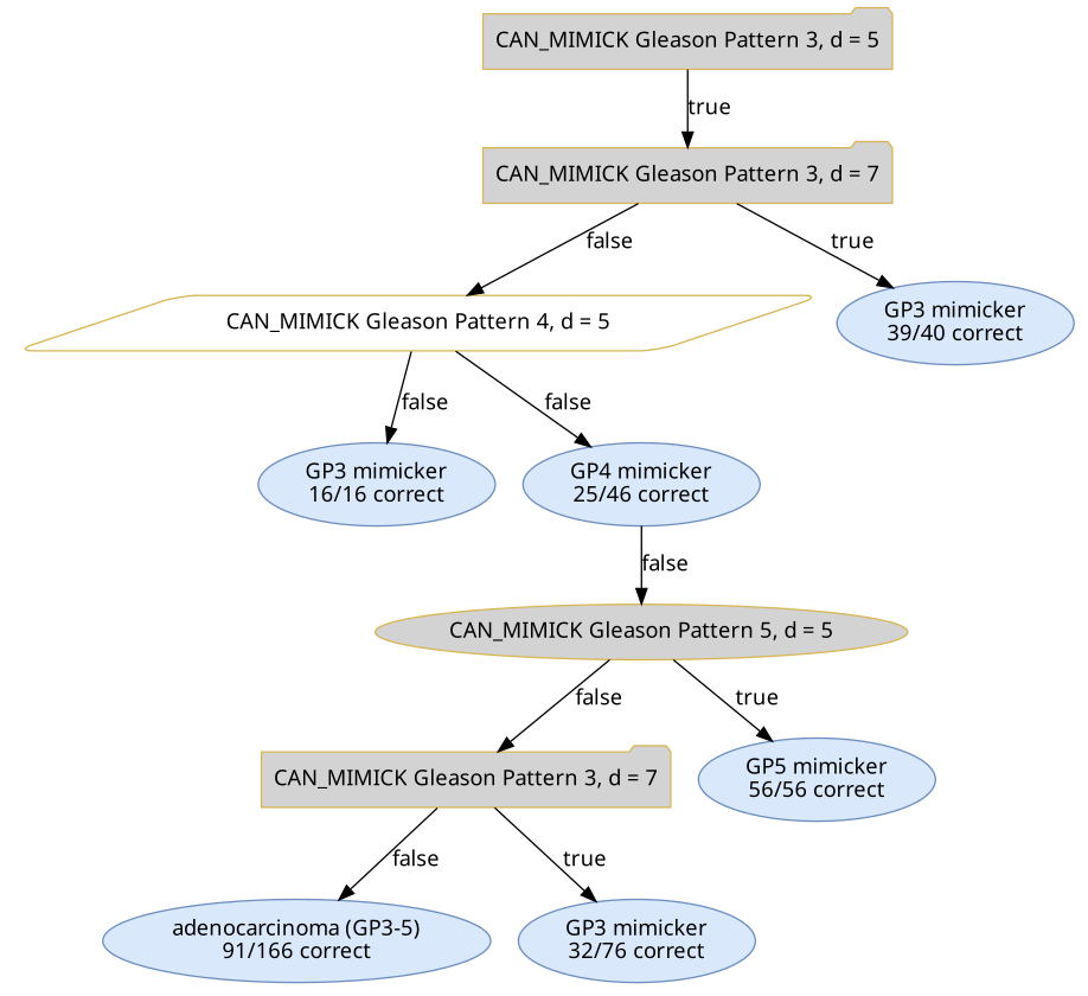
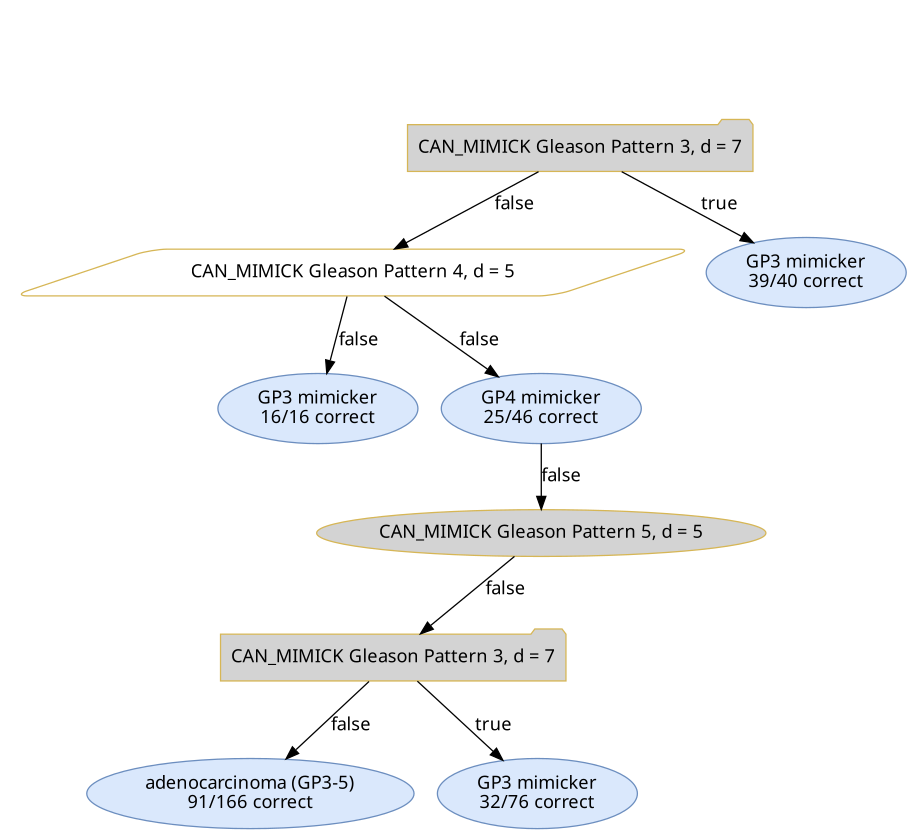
  digraph {
    fontname="Noto Sans"
    node [color="#6C8EBF" fillcolor="#DAE8FC" fontname="Noto Sans" shape=ellipse style="rounded,filled"]
    edge [fontname="Noto Sans"]
-   n1 [color="#D6B656" fillcolor=lightgrey label="CAN_MIMICK Gleason Pattern 3, d = 5" shape=folder]
    n2 [color="#D6B656" fillcolor=lightgrey label="CAN_MIMICK Gleason Pattern 3, d = 7" shape=folder]
    n3 [color="#D6B656" fillcolor=lightgrey label="CAN_MIMICK Gleason Pattern 5, d = 5"]
    n4 [color="#D6B656" fillcolor=lightgrey label="CAN_MIMICK Gleason Pattern 3, d = 7" shape=folder]
-   n5 [label=<GP5 mimicker<br/>56/56 correct>]
    n6 [color="#D6B656" fillcolor=white label="CAN_MIMICK Gleason Pattern 4, d = 5" shape=parallelogram]
    n7 [label=<GP3 mimicker<br/>39/40 correct>]
    n8 [label=<adenocarcinoma (GP3-5)<br/>91/166 correct>]
    n9 [label=<GP3 mimicker<br/>32/76 correct>]
    n10 [label=<GP3 mimicker<br/>16/16 correct>]
    n11 [label=<GP4 mimicker<br/>25/46 correct>]
-   n1 -> n2 [label=true]
    n2 -> n6 [label=false]
    n2 -> n7 [label=true]
    n3 -> n4 [label=false]
-   n3 -> n5 [label=true]
    n4 -> n8 [label=false]
    n4 -> n9 [label=true]
    n6 -> n10 [label=false]
    n6 -> n11 [label=false]
    n11 -> n3 [label=false]
  }
